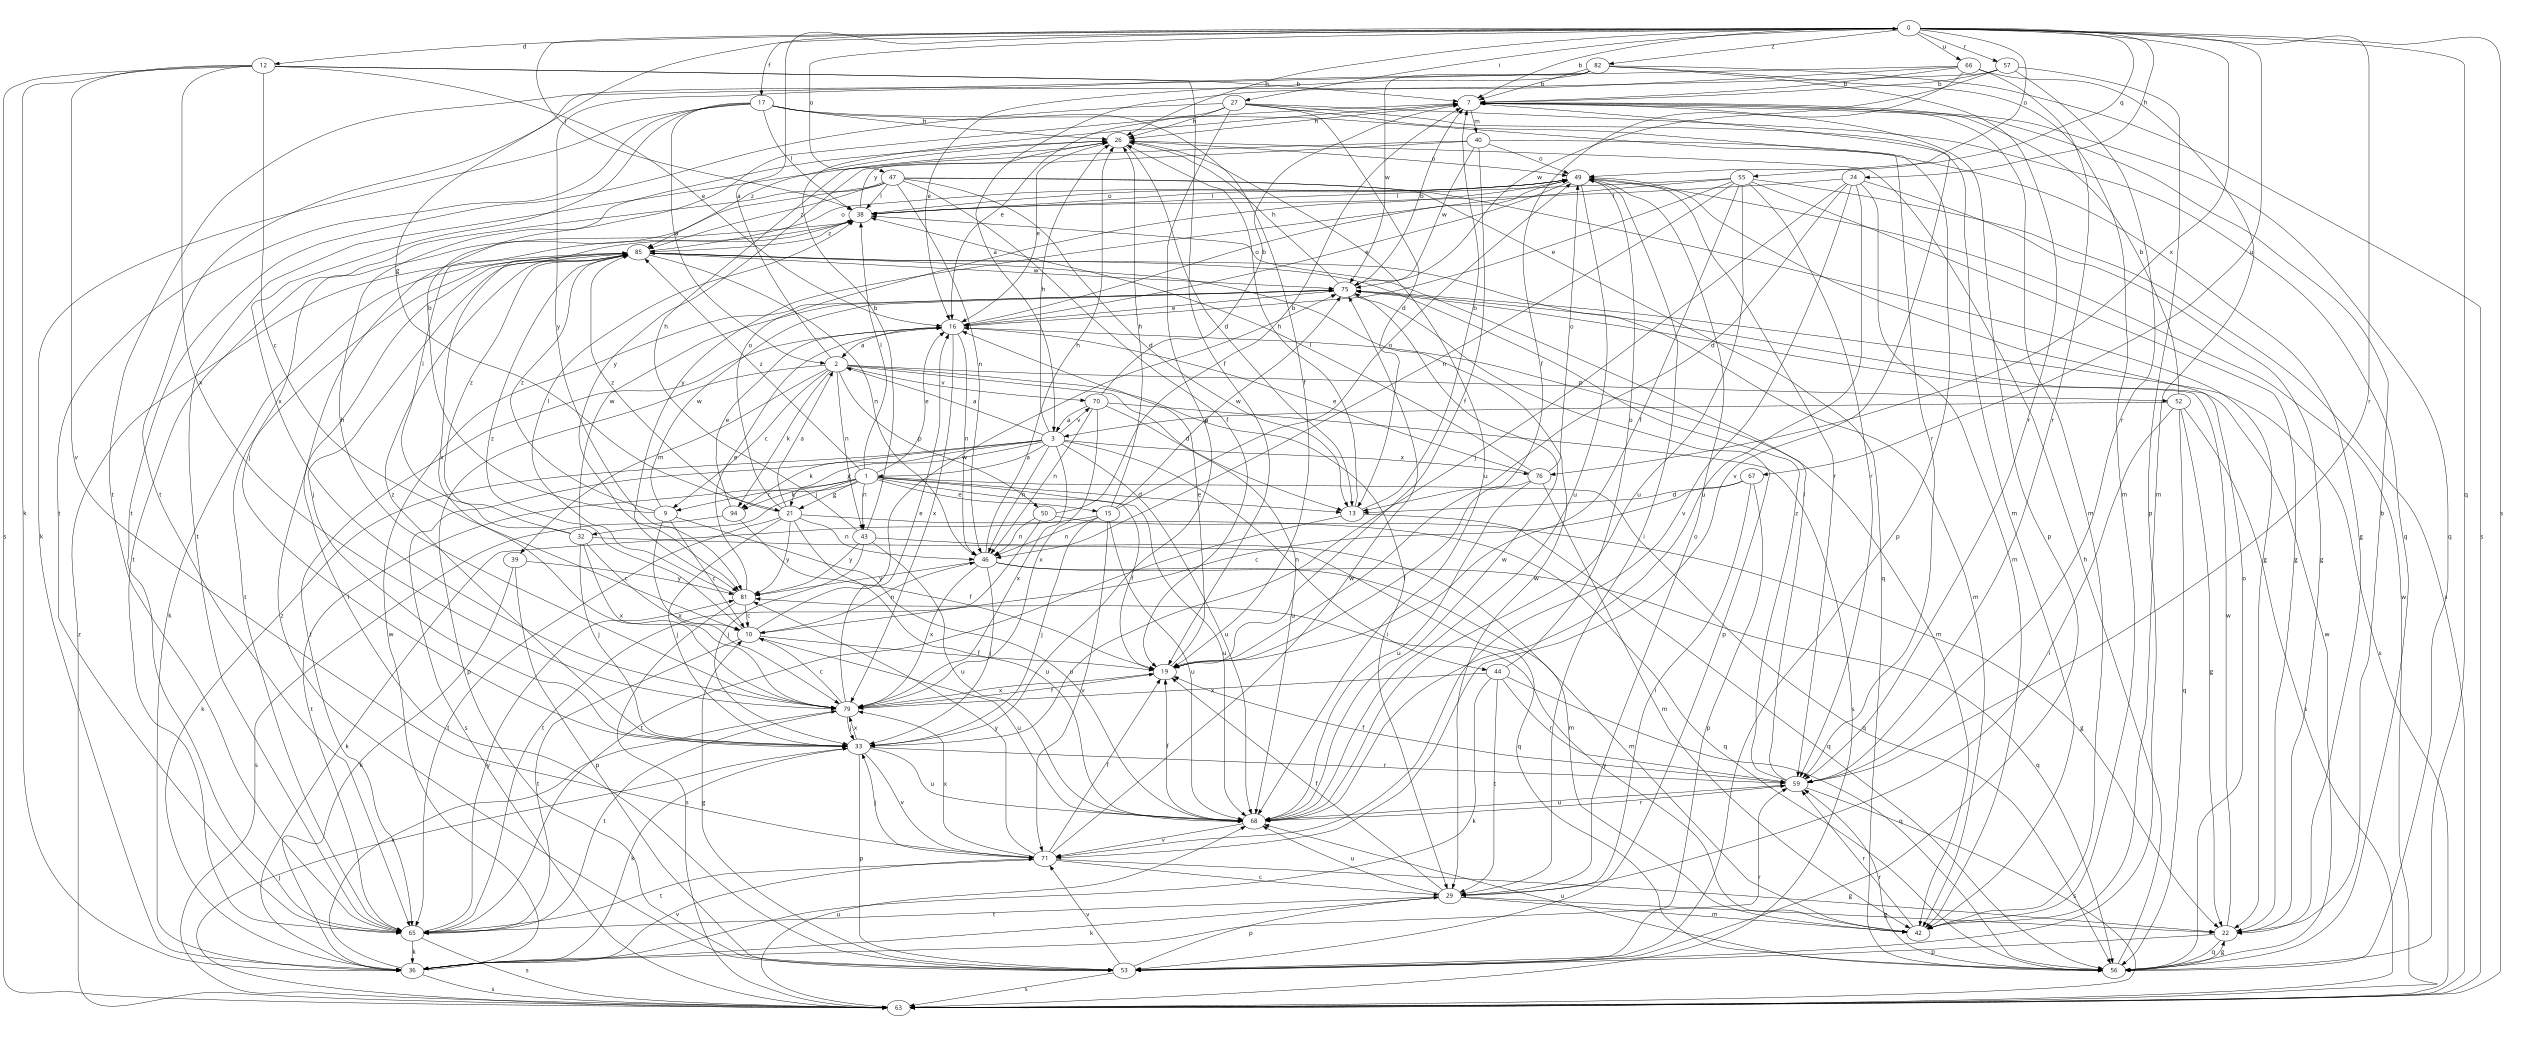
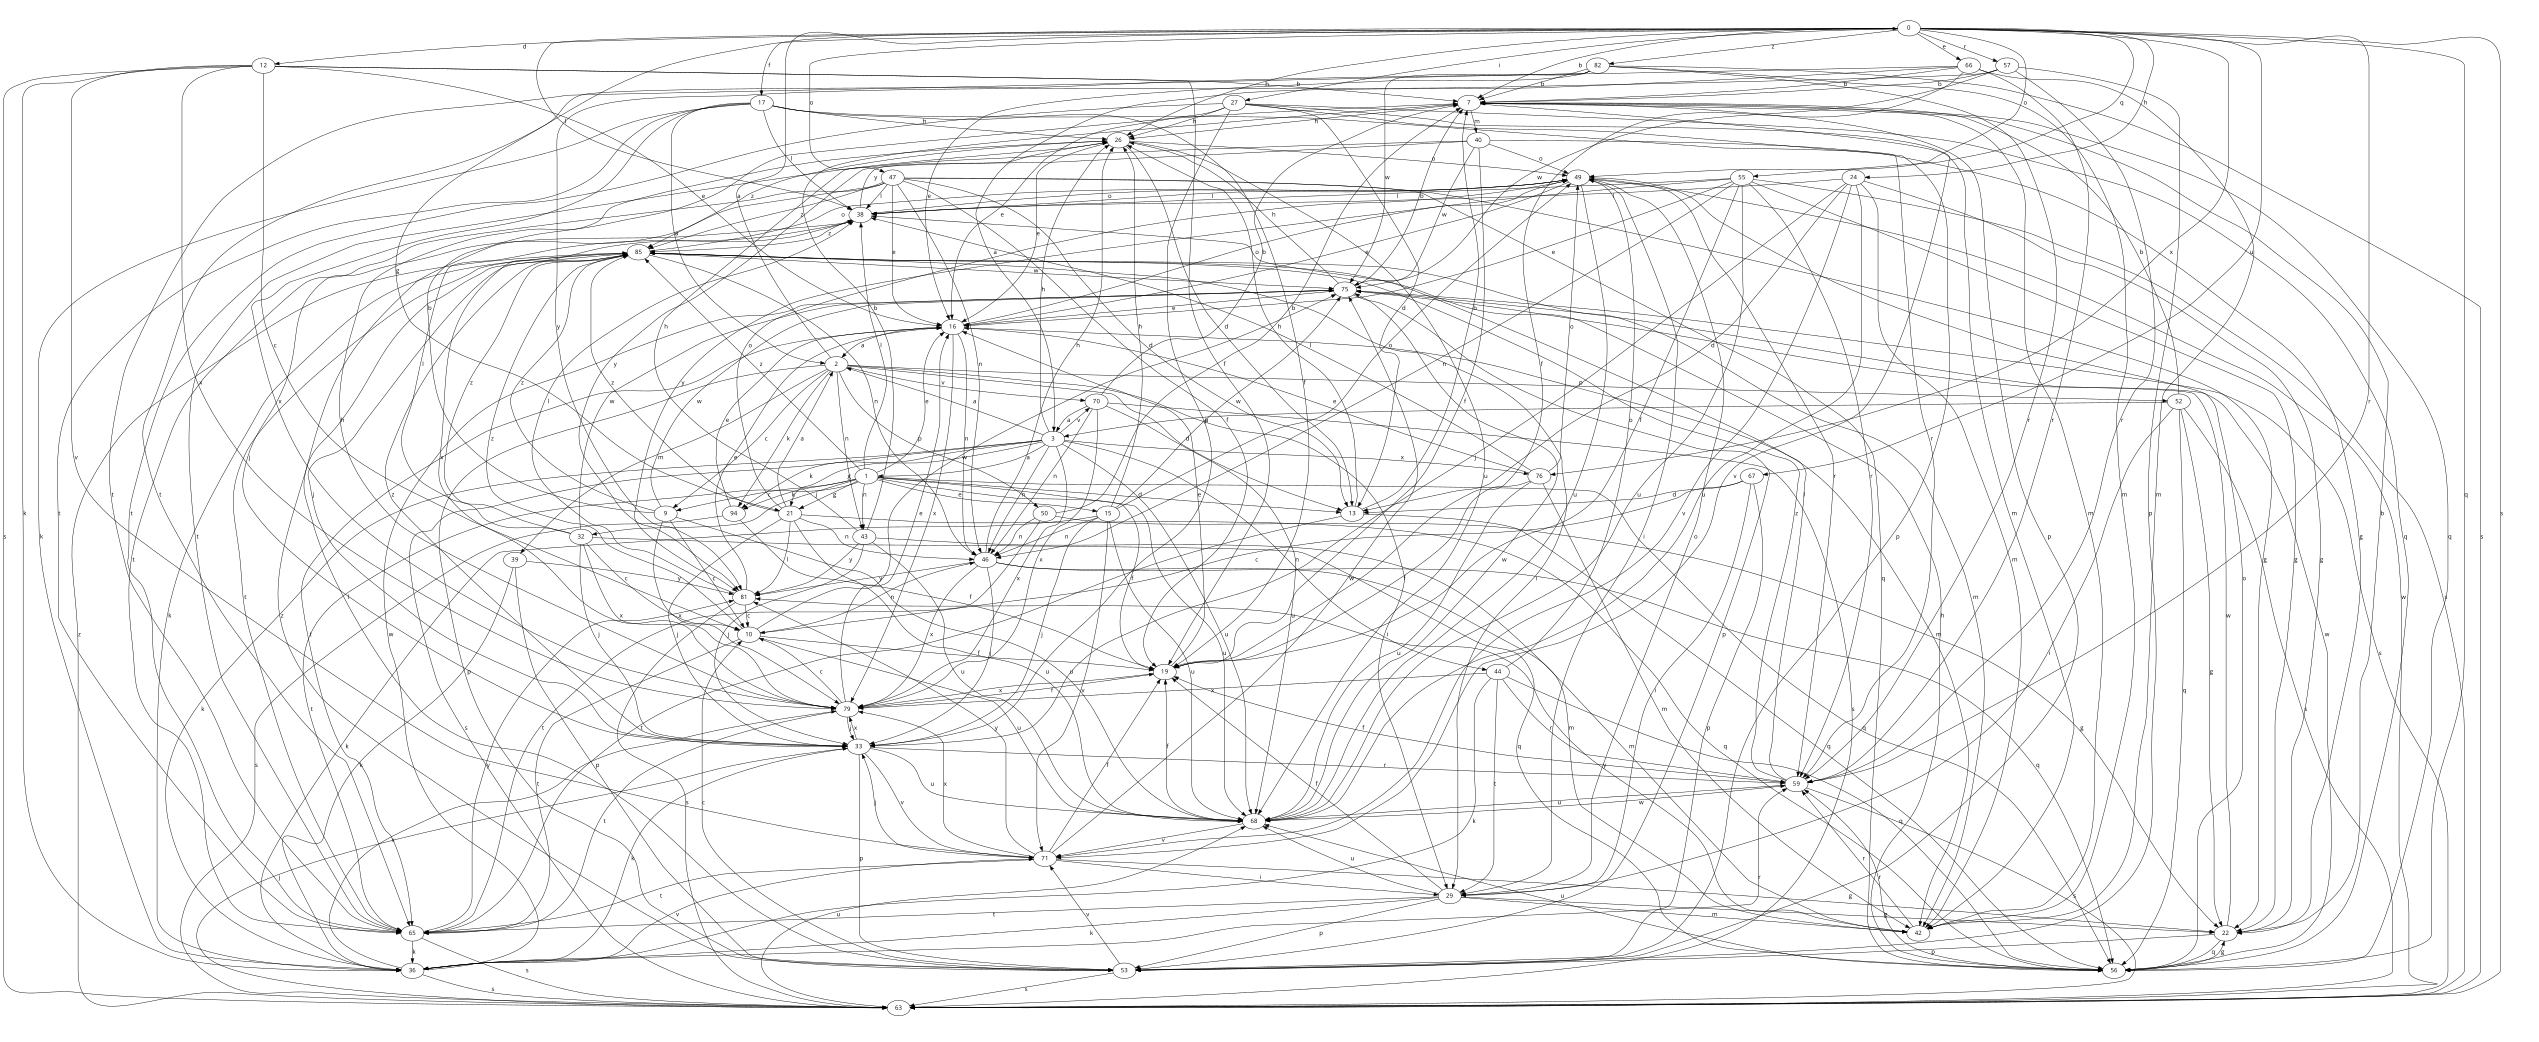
  strict digraph {
    fontname="Open Sans"
    node [fontname="Open Sans"]
    edge [fontname="Open Sans"]
    0
    7
    12
    17
    21
    24
    26
    27
    38
    47
    49
    55
    56
    57
    59
    63
    66
    67
    76
    82
    53
    40
    42
    71
    16
    19
    36
    79
    10
    65
    2
    68
    85
    46
    33
    81
    13
    22
    29
    75
    3
    1
    9
    15
    32
    n46 [label=94]
    43
    39
    50
    52
    70
    44
    0 -> 7 [label=b]
    0 -> 12 [label=d]
    0 -> 17 [label=f]
    0 -> 21 [label=g]
    0 -> 24 [label=h]
    0 -> 26 [label=h]
    0 -> 27 [label=i]
    0 -> 38 [label=l]
    0 -> 47 [label=o]
    0 -> 49 [label=o]
    0 -> 55 [label=q]
    0 -> 56 [label=q]
    0 -> 57 [label=r]
    0 -> 59 [label=r]
    0 -> 63 [label=s]
-   0 -> 66 [label=u]
+   0 -> 66 [label=e]
    0 -> 67 [label=u]
    0 -> 76 [label=x]
    0 -> 82 [label=z]
    7 -> 26 [label=h]
    7 -> 56 [label=q]
    7 -> 53 [label=p]
    7 -> 40 [label=m]
    7 -> 42 [label=m]
    7 -> 71 [label=v]
    12 -> 7 [label=b]
    12 -> 63 [label=s]
    12 -> 71 [label=v]
    12 -> 16 [label=e]
    12 -> 19 [label=f]
    12 -> 36 [label=k]
    12 -> 79 [label=x]
    12 -> 10 [label=c]
    17 -> 26 [label=h]
    17 -> 38 [label=l]
    17 -> 59 [label=r]
    17 -> 19 [label=f]
    17 -> 36 [label=k]
    17 -> 79 [label=x]
    17 -> 65 [label=t]
    17 -> 2 [label=a]
    21 -> 49 [label=o]
    21 -> 56 [label=q]
-   21 -> 65 [label=t]
    21 -> 2 [label=a]
    21 -> 68 [label=u]
    21 -> 85 [label=z]
    21 -> 46 [label=n]
    21 -> 33 [label=j]
-   21 -> 81 [label=y]
+   21 -> 81 [label=l]
    24 -> 38 [label=l]
    24 -> 42 [label=m]
    24 -> 71 [label=v]
    24 -> 68 [label=u]
    24 -> 33 [label=j]
    24 -> 13 [label=d]
    24 -> 22 [label=g]
    26 -> 49 [label=o]
    26 -> 16 [label=e]
    26 -> 68 [label=u]
    26 -> 85 [label=z]
    26 -> 13 [label=d]
    27 -> 26 [label=h]
    27 -> 56 [label=q]
    27 -> 53 [label=p]
    27 -> 42 [label=m]
    27 -> 16 [label=e]
    27 -> 65 [label=t]
    27 -> 33 [label=j]
    27 -> 13 [label=d]
    38 -> 26 [label=y]
    38 -> 49 [label=o]
    38 -> 79 [label=x]
    38 -> 85 [label=z]
    47 -> 38 [label=l]
    47 -> 56 [label=q]
+   47 -> 16 [label=e]
    47 -> 19 [label=f]
    47 -> 65 [label=t]
    47 -> 85 [label=z]
    47 -> 46 [label=n]
    47 -> 33 [label=j]
    47 -> 13 [label=d]
    47 -> 22 [label=g]
    49 -> 38 [label=l]
    49 -> 59 [label=r]
    49 -> 63 [label=w]
    49 -> 16 [label=e]
    49 -> 68 [label=u]
    49 -> 29 [label=i]
    55 -> 38 [label=l]
    55 -> 59 [label=r]
    55 -> 63 [label=s]
    55 -> 16 [label=e]
    55 -> 19 [label=f]
    55 -> 68 [label=u]
    55 -> 46 [label=n]
    55 -> 81 [label=y]
    55 -> 22 [label=g]
-   56 -> 26 [label=h]
+   56 -> 85 [label=h]
    56 -> 49 [label=o]
    56 -> 59 [label=r]
    56 -> 68 [label=u]
    56 -> 22 [label=g]
    56 -> 75 [label=w]
    57 -> 7 [label=b]
    57 -> 59 [label=r]
    57 -> 53 [label=p]
    57 -> 81 [label=y]
    57 -> 75 [label=w]
    59 -> 38 [label=l]
    59 -> 63 [label=s]
    59 -> 19 [label=f]
    59 -> 68 [label=u]
    59 -> 85 [label=z]
    63 -> 68 [label=u]
    63 -> 85 [label=z]
    63 -> 33 [label=j]
    66 -> 7 [label=b]
    66 -> 59 [label=r]
    66 -> 42 [label=m]
    66 -> 19 [label=f]
    66 -> 65 [label=t]
    66 -> 3 [label=a]
    67 -> 53 [label=p]
    67 -> 10 [label=c]
    67 -> 13 [label=d]
    67 -> 29 [label=i]
    76 -> 38 [label=l]
    76 -> 49 [label=o]
    76 -> 42 [label=m]
    76 -> 16 [label=e]
    76 -> 19 [label=f]
    76 -> 68 [label=u]
    82 -> 7 [label=b]
    82 -> 59 [label=r]
    82 -> 63 [label=s]
    82 -> 42 [label=m]
    82 -> 16 [label=e]
    82 -> 65 [label=t]
    82 -> 75 [label=w]
    53 -> 38 [label=l]
    53 -> 63 [label=s]
    53 -> 71 [label=v]
-   53 -> 10 [label=g]
+   53 -> 10 [label=c]
    53 -> 85 [label=z]
    40 -> 49 [label=o]
    40 -> 19 [label=f]
    40 -> 65 [label=t]
    40 -> 81 [label=y]
    40 -> 22 [label=g]
    40 -> 75 [label=w]
    42 -> 59 [label=r]
    42 -> 81 [label=y]
    71 -> 19 [label=f]
    71 -> 79 [label=x]
    71 -> 65 [label=t]
    71 -> 33 [label=j]
    71 -> 81 [label=y]
    71 -> 22 [label=g]
-   71 -> 29 [label=c]
+   71 -> 29 [label=i]
    71 -> 75 [label=w]
    16 -> 49 [label=o]
    16 -> 42 [label=m]
    16 -> 79 [label=x]
    16 -> 65 [label=t]
    16 -> 2 [label=a]
    16 -> 46 [label=n]
    19 -> 16 [label=e]
    19 -> 79 [label=x]
    36 -> 59 [label=r]
    36 -> 63 [label=s]
    36 -> 71 [label=v]
    36 -> 79 [label=x]
    36 -> 75 [label=w]
    79 -> 26 [label=h]
    79 -> 16 [label=e]
    79 -> 19 [label=f]
    79 -> 10 [label=c]
    79 -> 65 [label=t]
    79 -> 33 [label=j]
    10 -> 19 [label=f]
    10 -> 65 [label=t]
    10 -> 68 [label=u]
    10 -> 85 [label=z]
    10 -> 46 [label=n]
    10 -> 75 [label=w]
    65 -> 63 [label=s]
    65 -> 36 [label=k]
    65 -> 81 [label=y]
    2 -> 0 [label=a]
    2 -> 53 [label=p]
    2 -> 13 [label=d]
    2 -> 29 [label=i]
    2 -> 9 [label=c]
    2 -> n46 [label=k]
    2 -> 43 [label=n]
    2 -> 39 [label=m]
    2 -> 50 [label=p]
    2 -> 52 [label=p]
    2 -> 70 [label=v]
-   68 -> 59 [label=r]
+   68 -> 59 [label=w]
    68 -> 71 [label=v]
    68 -> 19 [label=f]
    68 -> 75 [label=w]
    85 -> 49 [label=o]
    85 -> 42 [label=m]
    85 -> 36 [label=k]
    85 -> 65 [label=t]
    85 -> 46 [label=n]
    85 -> 33 [label=j]
-   85 -> 29 [label=w]
+   85 -> 29 [label=i]
    85 -> 75 [label=w]
    46 -> 26 [label=h]
    46 -> 56 [label=q]
    46 -> 42 [label=m]
    46 -> 79 [label=x]
    46 -> 33 [label=j]
    46 -> 81 [label=y]
    33 -> 59 [label=r]
    33 -> 53 [label=p]
    33 -> 71 [label=v]
    33 -> 36 [label=k]
    33 -> 79 [label=x]
    33 -> 68 [label=u]
    33 -> 85 [label=z]
    81 -> 38 [label=l]
    81 -> 63 [label=s]
    81 -> 16 [label=e]
    81 -> 10 [label=c]
    13 -> 7 [label=b]
    13 -> 26 [label=h]
    13 -> 56 [label=q]
    13 -> 65 [label=t]
    22 -> 7 [label=b]
    22 -> 56 [label=q]
    22 -> 53 [label=p]
    22 -> 75 [label=w]
    29 -> 49 [label=o]
-   53 -> 29 [label=p]
+   29 -> 53 [label=p]
    29 -> 42 [label=m]
    29 -> 19 [label=f]
    29 -> 36 [label=k]
    29 -> 65 [label=t]
    29 -> 68 [label=u]
    29 -> 22 [label=g]
    75 -> 7 [label=b]
    75 -> 26 [label=h]
    75 -> 63 [label=s]
    75 -> 53 [label=p]
    75 -> 16 [label=e]
    3 -> 21 [label=g]
    3 -> 26 [label=h]
    3 -> 63 [label=s]
    3 -> 76 [label=x]
    3 -> 36 [label=k]
    3 -> 79 [label=x]
    3 -> 2 [label=a]
    3 -> 68 [label=u]
    3 -> 46 [label=n]
    3 -> 1 [label=a]
    3 -> n46 [label=k]
    3 -> 70 [label=v]
    3 -> 44 [label=n]
    1 -> 21 [label=g]
    1 -> 38 [label=l]
    1 -> 56 [label=q]
    1 -> 16 [label=e]
    1 -> 19 [label=f]
    1 -> 65 [label=t]
    1 -> 68 [label=u]
    1 -> 85 [label=z]
    1 -> 13 [label=d]
    1 -> 9 [label=c]
    1 -> 15 [label=e]
    1 -> 32 [label=j]
    1 -> n46 [label=k]
    1 -> 43 [label=n]
    9 -> 7 [label=b]
    9 -> 79 [label=x]
    9 -> 10 [label=c]
    9 -> 68 [label=u]
    9 -> 85 [label=z]
    9 -> 75 [label=w]
    15 -> 26 [label=h]
    15 -> 49 [label=o]
    15 -> 71 [label=v]
    15 -> 36 [label=k]
    15 -> 68 [label=u]
    15 -> 46 [label=n]
    15 -> 33 [label=j]
    15 -> 75 [label=w]
    32 -> 38 [label=l]
    32 -> 56 [label=q]
    32 -> 79 [label=x]
    32 -> 10 [label=c]
    32 -> 85 [label=z]
    32 -> 33 [label=j]
    32 -> 75 [label=w]
    n46 -> 63 [label=s]
    n46 -> 16 [label=e]
    n46 -> 19 [label=f]
    43 -> 7 [label=b]
    43 -> 26 [label=h]
    43 -> 42 [label=m]
    43 -> 68 [label=u]
    43 -> 33 [label=j]
    43 -> 81 [label=y]
    39 -> 53 [label=p]
    39 -> 36 [label=k]
    39 -> 81 [label=y]
    50 -> 7 [label=b]
    50 -> 65 [label=t]
    50 -> 46 [label=n]
    50 -> 22 [label=g]
    52 -> 7 [label=b]
    52 -> 56 [label=q]
    52 -> 63 [label=s]
    52 -> 22 [label=g]
    52 -> 29 [label=i]
    52 -> 3 [label=a]
    70 -> 7 [label=b]
    70 -> 63 [label=s]
    70 -> 79 [label=x]
    70 -> 68 [label=u]
    70 -> 46 [label=n]
    70 -> 3 [label=a]
    44 -> 49 [label=o]
    44 -> 56 [label=q]
    44 -> 59 [label=r]
    44 -> 36 [label=k]
    44 -> 79 [label=x]
    44 -> 29 [label=t]
  }
